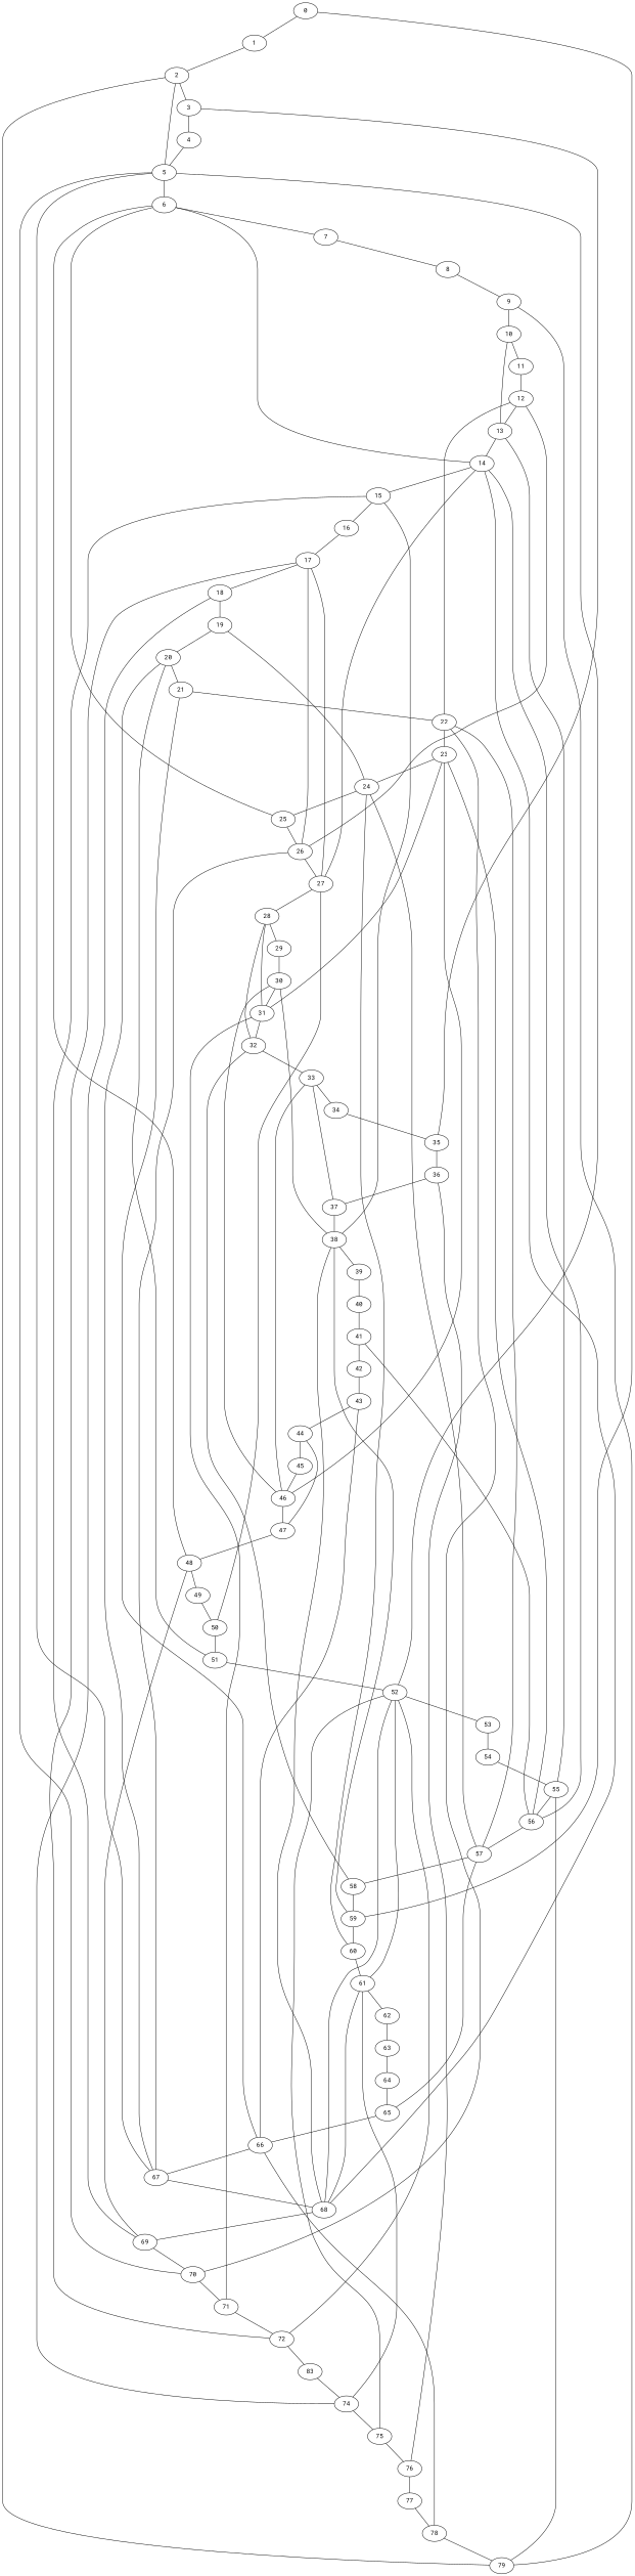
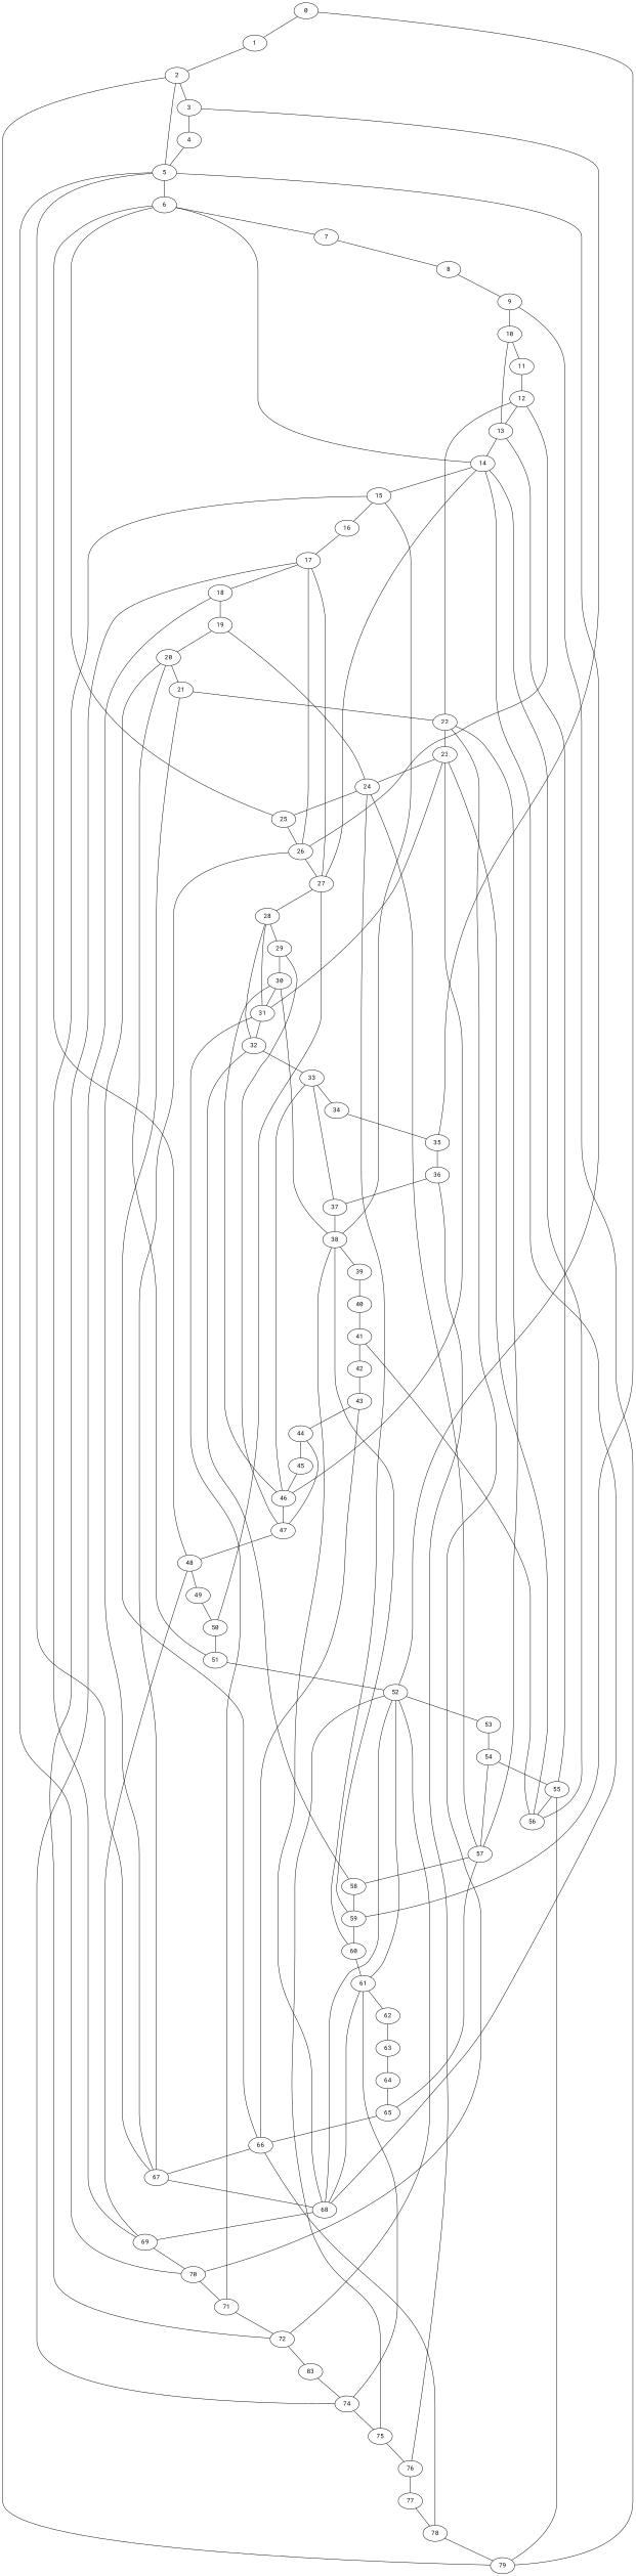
  graph {
    fontname="Roboto Mono"
    node [fontname="Roboto Mono"]
    edge [fontname="Roboto Mono"]
    0
    1
    59
    2
    60
    3
    5
    79
    61
    4
    35
    6
    67
    70
    52
    36
    7
    14
    48
    25
    68
    71
    72
    53
    75
    37
    76
    8
    15
    56
    27
    69
    49
    26
    n35 [label=83]
    74
    62
    54
    9
    16
    38
    57
    28
    50
    10
    11
    13
    12
    55
    22
    23
    24
    46
    31
    58
    65
    17
    39
    32
    29
    51
    18
    40
    19
    20
    21
    66
    47
    78
    63
    33
    30
    34
    77
    41
    42
    43
    44
    45
    64
    0 -- 1
    0 -- 59
    1 -- 2
    59 -- 60
    2 -- 3
    2 -- 5
    2 -- 79
    60 -- 61
    3 -- 4
    3 -- 35
    5 -- 6
    5 -- 67
    5 -- 70
    5 -- 52
    61 -- 68
    61 -- 74
    61 -- 62
    4 -- 5
    35 -- 36
    6 -- 7
    6 -- 14
    6 -- 48
    6 -- 25
    67 -- 68
    70 -- 71
    52 -- 61
    52 -- 68
    52 -- 72
    52 -- 53
    52 -- 75
    36 -- 37
    36 -- 76
    7 -- 8
    14 -- 68
    14 -- 15
    14 -- 56
    14 -- 27
    48 -- 69
    48 -- 49
    25 -- 26
    68 -- 69
    71 -- 72
    72 -- n35
    53 -- 54
    75 -- 76
    37 -- 38
    76 -- 77
    8 -- 9
    15 -- 69
    15 -- 16
    15 -- 38
-   56 -- 57
+   54 -- 57
    27 -- 28
    27 -- 50
    69 -- 70
    49 -- 50
    26 -- 67
    26 -- 27
    n35 -- 74
    74 -- 75
    62 -- 63
    54 -- 55
    9 -- 79
    9 -- 10
    16 -- 17
    38 -- 59
    38 -- 68
    38 -- 39
    57 -- 58
    57 -- 65
    28 -- 31
    28 -- 32
    28 -- 29
    50 -- 51
    10 -- 11
    10 -- 13
    11 -- 12
    13 -- 14
    13 -- 55
    12 -- 26
    12 -- 13
    12 -- 22
    55 -- 79
    55 -- 56
    22 -- 70
    22 -- 57
    22 -- 23
    23 -- 56
    23 -- 24
    23 -- 46
    23 -- 31
    24 -- 60
    24 -- 25
    24 -- 57
    46 -- 47
    31 -- 71
    31 -- 32
    58 -- 59
    65 -- 66
    17 -- 72
    17 -- 27
    17 -- 26
    17 -- 18
    39 -- 40
    32 -- 58
    32 -- 33
+   29 -- 47
    29 -- 30
    51 -- 52
    18 -- 74
    18 -- 19
    40 -- 41
    19 -- 24
    19 -- 20
    20 -- 67
    20 -- 51
    20 -- 21
    21 -- 22
    21 -- 66
    66 -- 67
    66 -- 78
    47 -- 48
    78 -- 79
    63 -- 64
    33 -- 37
    33 -- 46
    33 -- 34
    30 -- 38
    30 -- 46
    30 -- 31
    34 -- 35
    77 -- 78
    41 -- 56
    41 -- 42
    42 -- 43
    43 -- 66
    43 -- 44
    44 -- 47
    44 -- 45
    45 -- 46
    64 -- 65
  }
